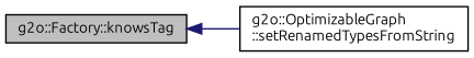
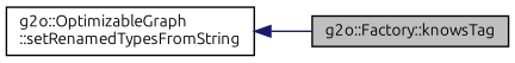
  digraph {
    rankdir=LR
    fontname=Ubuntu
    node [color=black fontname=Ubuntu fontsize=10 shape=record style=filled]
    n1 [fillcolor=grey75 fontcolor=black height=0.2 label="g2o::Factory::knowsTag" width=0.4]
    n2 [fillcolor=white height=0.2 label="g2o::OptimizableGraph\l::setRenamedTypesFromString" width=0.4]
-   n1 -> n2 [color=midnightblue dir=back fontname=Ubuntu fontsize=10 labelfontname=Helvetica labelfontsize=10 style=solid]
+   n2 -> n1 [color=midnightblue dir=back fontname=Ubuntu fontsize=10 labelfontname=Helvetica labelfontsize=10 style=solid]
  }
